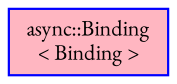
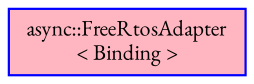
  digraph {
    rankdir=LR
    fontname="EB Garamond"
-   n1 [color=blue fillcolor=lightpink fontname="EB Garamond" fontsize=10 height=0.2 label="async::Binding\l\< Binding \>" shape=box style=filled width=0.4]
+   n1 [color=blue fillcolor=lightpink fontname="EB Garamond" fontsize=10 height=0.2 label="async::FreeRtosAdapter\l\< Binding \>" shape=box style=filled width=0.4]
  }
